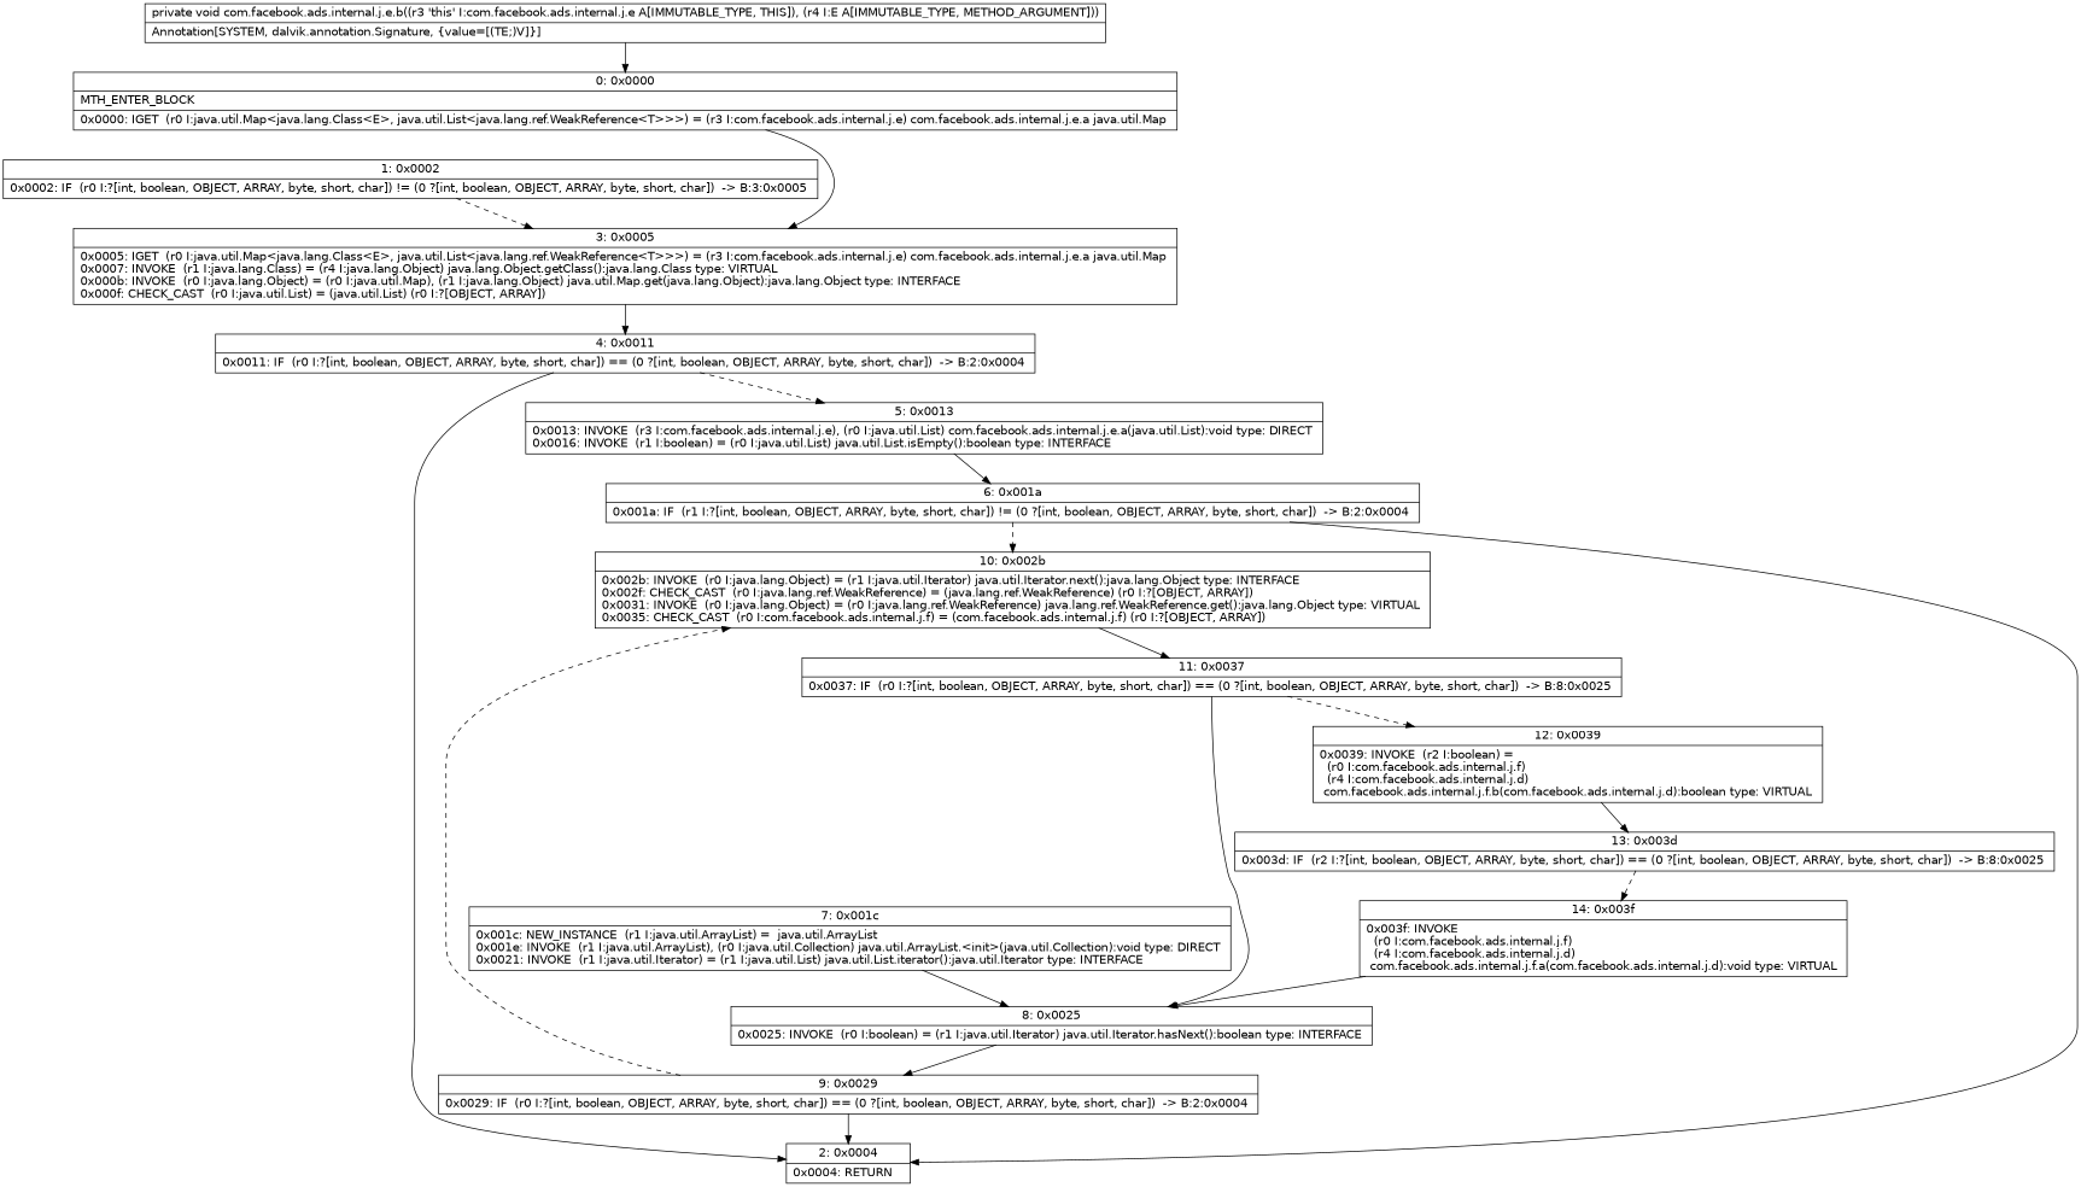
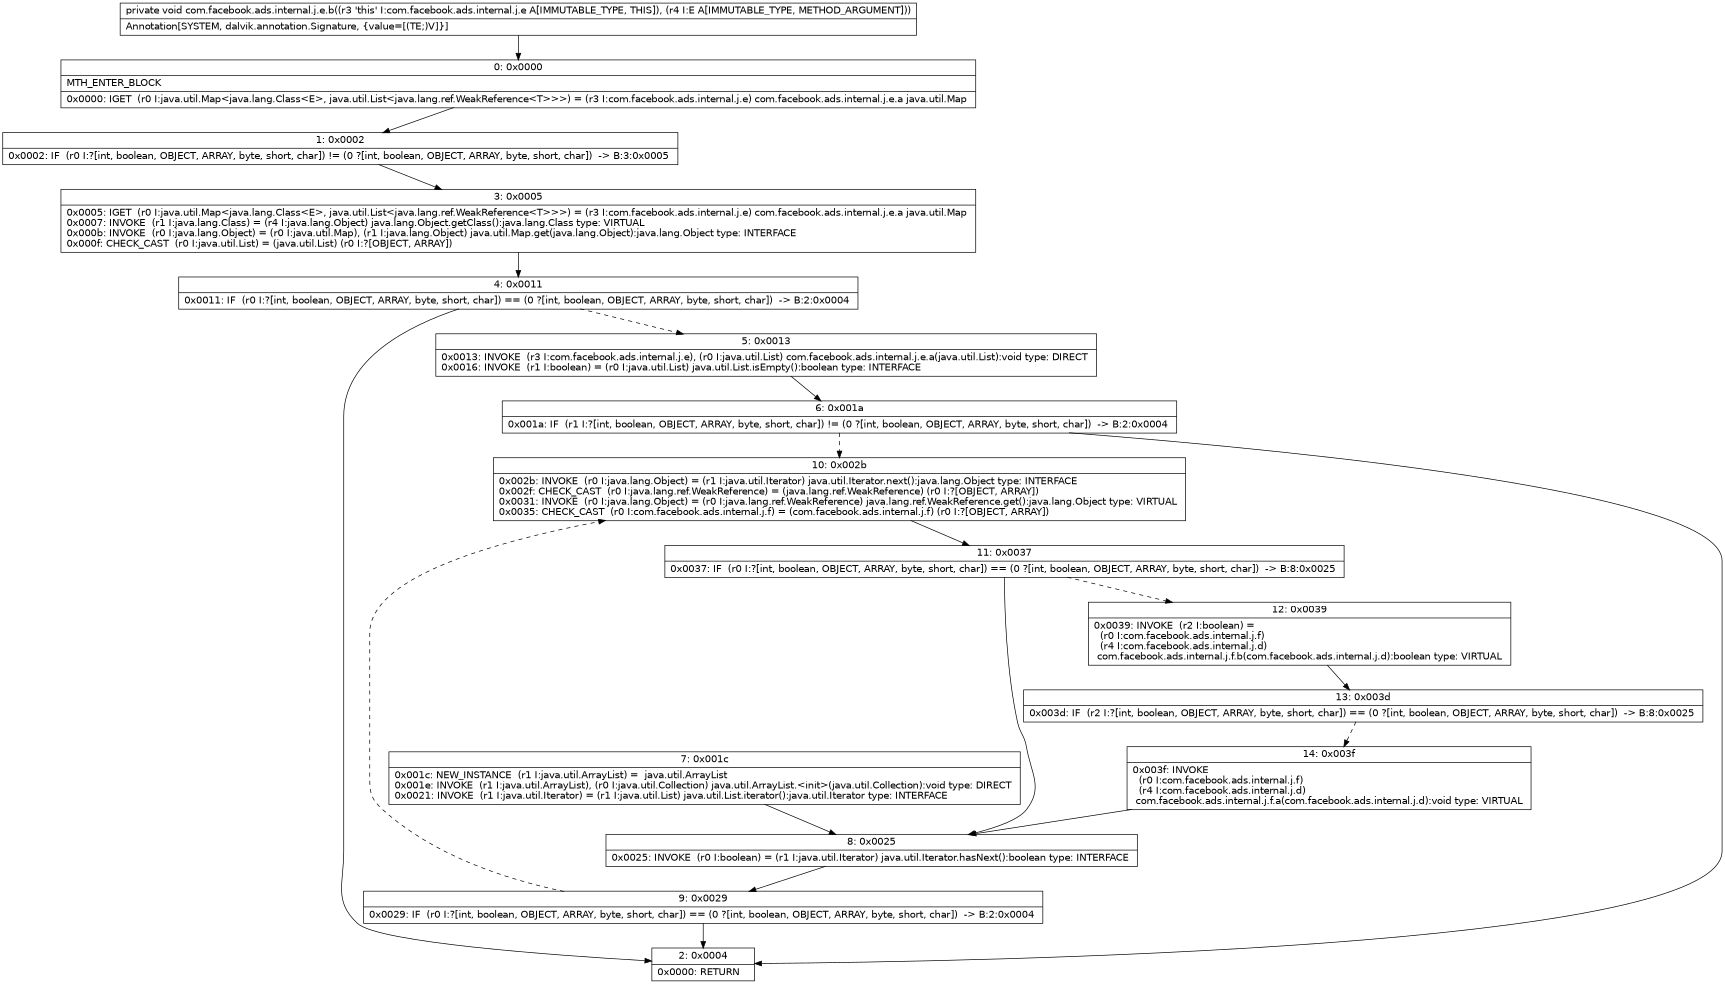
  digraph {
    fontname="DejaVu Sans"
    node [fontname="DejaVu Sans" shape=record]
    edge [fontname="DejaVu Sans"]
    n1 [label="{0\:\ 0x0000|MTH_ENTER_BLOCK\l|0x0000: IGET  (r0 I:java.util.Map\<java.lang.Class\<E\>, java.util.List\<java.lang.ref.WeakReference\<T\>\>\>) = (r3 I:com.facebook.ads.internal.j.e) com.facebook.ads.internal.j.e.a java.util.Map \l}"]
    n2 [label="{1\:\ 0x0002|0x0002: IF  (r0 I:?[int, boolean, OBJECT, ARRAY, byte, short, char]) != (0 ?[int, boolean, OBJECT, ARRAY, byte, short, char])  \-\> B:3:0x0005 \l}"]
    n3 [label="{3\:\ 0x0005|0x0005: IGET  (r0 I:java.util.Map\<java.lang.Class\<E\>, java.util.List\<java.lang.ref.WeakReference\<T\>\>\>) = (r3 I:com.facebook.ads.internal.j.e) com.facebook.ads.internal.j.e.a java.util.Map \l0x0007: INVOKE  (r1 I:java.lang.Class) = (r4 I:java.lang.Object) java.lang.Object.getClass():java.lang.Class type: VIRTUAL \l0x000b: INVOKE  (r0 I:java.lang.Object) = (r0 I:java.util.Map), (r1 I:java.lang.Object) java.util.Map.get(java.lang.Object):java.lang.Object type: INTERFACE \l0x000f: CHECK_CAST  (r0 I:java.util.List) = (java.util.List) (r0 I:?[OBJECT, ARRAY]) \l}"]
-   n4 [label="{2\:\ 0x0004|0x0004: RETURN   \l}"]
+   n4 [label="{2\:\ 0x0004|0x0000: RETURN   \l}"]
    n5 [label="{4\:\ 0x0011|0x0011: IF  (r0 I:?[int, boolean, OBJECT, ARRAY, byte, short, char]) == (0 ?[int, boolean, OBJECT, ARRAY, byte, short, char])  \-\> B:2:0x0004 \l}"]
    n6 [label="{5\:\ 0x0013|0x0013: INVOKE  (r3 I:com.facebook.ads.internal.j.e), (r0 I:java.util.List) com.facebook.ads.internal.j.e.a(java.util.List):void type: DIRECT \l0x0016: INVOKE  (r1 I:boolean) = (r0 I:java.util.List) java.util.List.isEmpty():boolean type: INTERFACE \l}"]
    n7 [label="{6\:\ 0x001a|0x001a: IF  (r1 I:?[int, boolean, OBJECT, ARRAY, byte, short, char]) != (0 ?[int, boolean, OBJECT, ARRAY, byte, short, char])  \-\> B:2:0x0004 \l}"]
    n8 [label="{10\:\ 0x002b|0x002b: INVOKE  (r0 I:java.lang.Object) = (r1 I:java.util.Iterator) java.util.Iterator.next():java.lang.Object type: INTERFACE \l0x002f: CHECK_CAST  (r0 I:java.lang.ref.WeakReference) = (java.lang.ref.WeakReference) (r0 I:?[OBJECT, ARRAY]) \l0x0031: INVOKE  (r0 I:java.lang.Object) = (r0 I:java.lang.ref.WeakReference) java.lang.ref.WeakReference.get():java.lang.Object type: VIRTUAL \l0x0035: CHECK_CAST  (r0 I:com.facebook.ads.internal.j.f) = (com.facebook.ads.internal.j.f) (r0 I:?[OBJECT, ARRAY]) \l}"]
    n9 [label="{7\:\ 0x001c|0x001c: NEW_INSTANCE  (r1 I:java.util.ArrayList) =  java.util.ArrayList \l0x001e: INVOKE  (r1 I:java.util.ArrayList), (r0 I:java.util.Collection) java.util.ArrayList.\<init\>(java.util.Collection):void type: DIRECT \l0x0021: INVOKE  (r1 I:java.util.Iterator) = (r1 I:java.util.List) java.util.List.iterator():java.util.Iterator type: INTERFACE \l}"]
    n10 [label="{8\:\ 0x0025|0x0025: INVOKE  (r0 I:boolean) = (r1 I:java.util.Iterator) java.util.Iterator.hasNext():boolean type: INTERFACE \l}"]
    n11 [label="{9\:\ 0x0029|0x0029: IF  (r0 I:?[int, boolean, OBJECT, ARRAY, byte, short, char]) == (0 ?[int, boolean, OBJECT, ARRAY, byte, short, char])  \-\> B:2:0x0004 \l}"]
    n12 [label="{11\:\ 0x0037|0x0037: IF  (r0 I:?[int, boolean, OBJECT, ARRAY, byte, short, char]) == (0 ?[int, boolean, OBJECT, ARRAY, byte, short, char])  \-\> B:8:0x0025 \l}"]
    n13 [label="{12\:\ 0x0039|0x0039: INVOKE  (r2 I:boolean) = \l  (r0 I:com.facebook.ads.internal.j.f)\l  (r4 I:com.facebook.ads.internal.j.d)\l com.facebook.ads.internal.j.f.b(com.facebook.ads.internal.j.d):boolean type: VIRTUAL \l}"]
    n14 [label="{13\:\ 0x003d|0x003d: IF  (r2 I:?[int, boolean, OBJECT, ARRAY, byte, short, char]) == (0 ?[int, boolean, OBJECT, ARRAY, byte, short, char])  \-\> B:8:0x0025 \l}"]
    n15 [label="{14\:\ 0x003f|0x003f: INVOKE  \l  (r0 I:com.facebook.ads.internal.j.f)\l  (r4 I:com.facebook.ads.internal.j.d)\l com.facebook.ads.internal.j.f.a(com.facebook.ads.internal.j.d):void type: VIRTUAL \l}"]
    n16 [label="{private void com.facebook.ads.internal.j.e.b((r3 'this' I:com.facebook.ads.internal.j.e A[IMMUTABLE_TYPE, THIS]), (r4 I:E A[IMMUTABLE_TYPE, METHOD_ARGUMENT]))  | Annotation[SYSTEM, dalvik.annotation.Signature, \{value=[(TE;)V]\}]\l}"]
-   n1 -> n3
-   n2 -> n3 [style=dashed]
+   n1 -> n2
+   n2 -> n3
    n3 -> n5
    n5 -> n4
    n5 -> n6 [style=dashed]
    n6 -> n7
    n7 -> n4
    n7 -> n8 [style=dashed]
    n8 -> n12
    n9 -> n10
    n10 -> n11
    n11 -> n4
    n11 -> n8 [style=dashed]
    n12 -> n10
    n12 -> n13 [style=dashed]
    n13 -> n14
    n14 -> n15 [style=dashed]
    n15 -> n10
    n16 -> n1
  }
